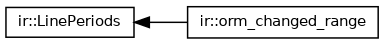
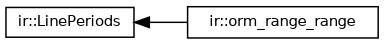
  digraph {
    rankdir=LR
    node [color=black fillcolor=white fontname=Helvetica fontsize=10 shape=record style=filled]
    n1 [height=0.2 label="ir::LinePeriods" width=0.4]
-   n2 [height=0.2 label="ir::orm_changed_range" width=0.4]
+   n2 [height=0.2 label="ir::orm_range_range" width=0.4]
    n1 -> n2 [color=black dir=back fontname=Helvetica fontsize=10 labelfontname=Helvetica labelfontsize=10 style=solid]
  }
